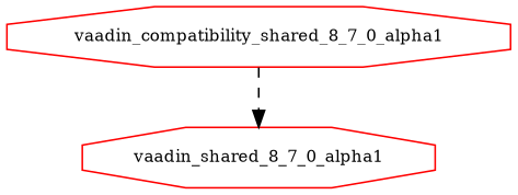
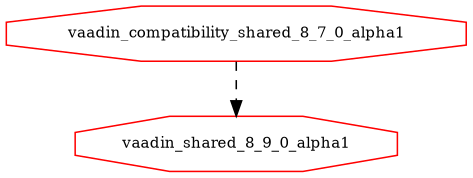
  digraph {
    node [fontsize=10.0 shape=octagon color=red]
    vaadin_compatibility_shared_8_7_0_alpha1
-   vaadin_shared_8_7_0_alpha1
+   vaadin_shared_8_7_0_alpha1 [label=vaadin_shared_8_9_0_alpha1]
    vaadin_compatibility_shared_8_7_0_alpha1 -> vaadin_shared_8_7_0_alpha1 [style=dashed]
  }
